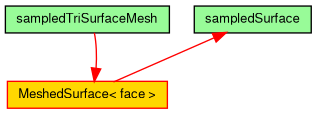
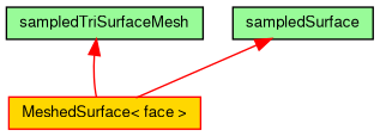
  digraph {
    node [color=black fillcolor=palegreen fontname=FreeSans fontsize=10 shape=record style=filled]
    edge [color=red dir=back fontname=FreeSans fontsize=10 labelfontname=FreeSans labelfontsize=10 style=solid]
    n1 [fontcolor=black height=0.2 label=sampledTriSurfaceMesh width=0.4]
    n2 [height=0.2 label=sampledSurface width=0.4]
    n3 [color=red fillcolor=gold height=0.2 label="MeshedSurface\< face \>" width=0.4]
    n2 -> n3
-   n3 -> n1
+   n1 -> n3
  }
